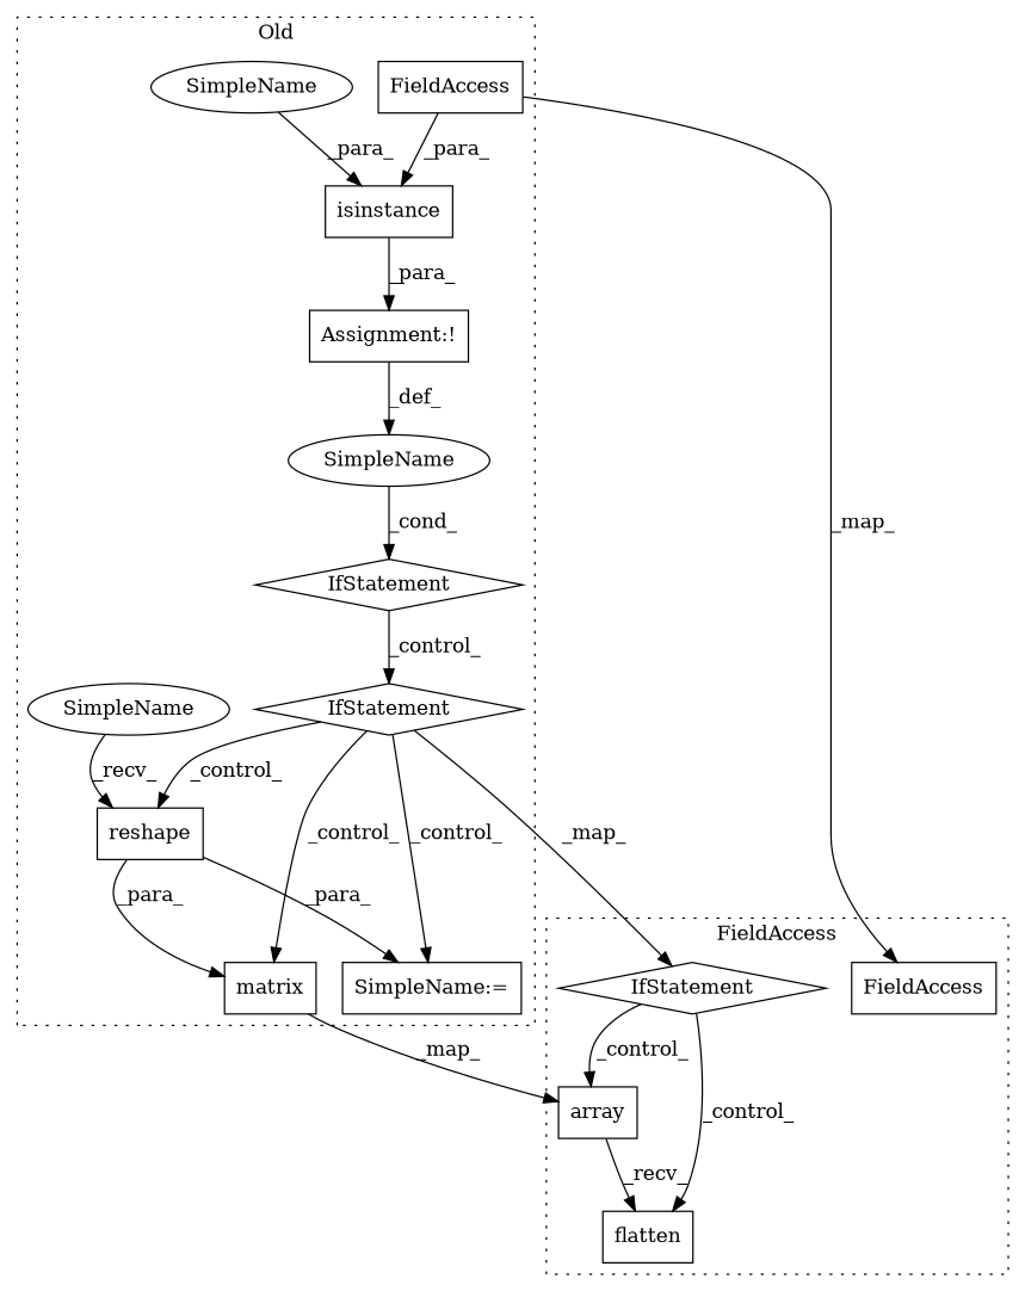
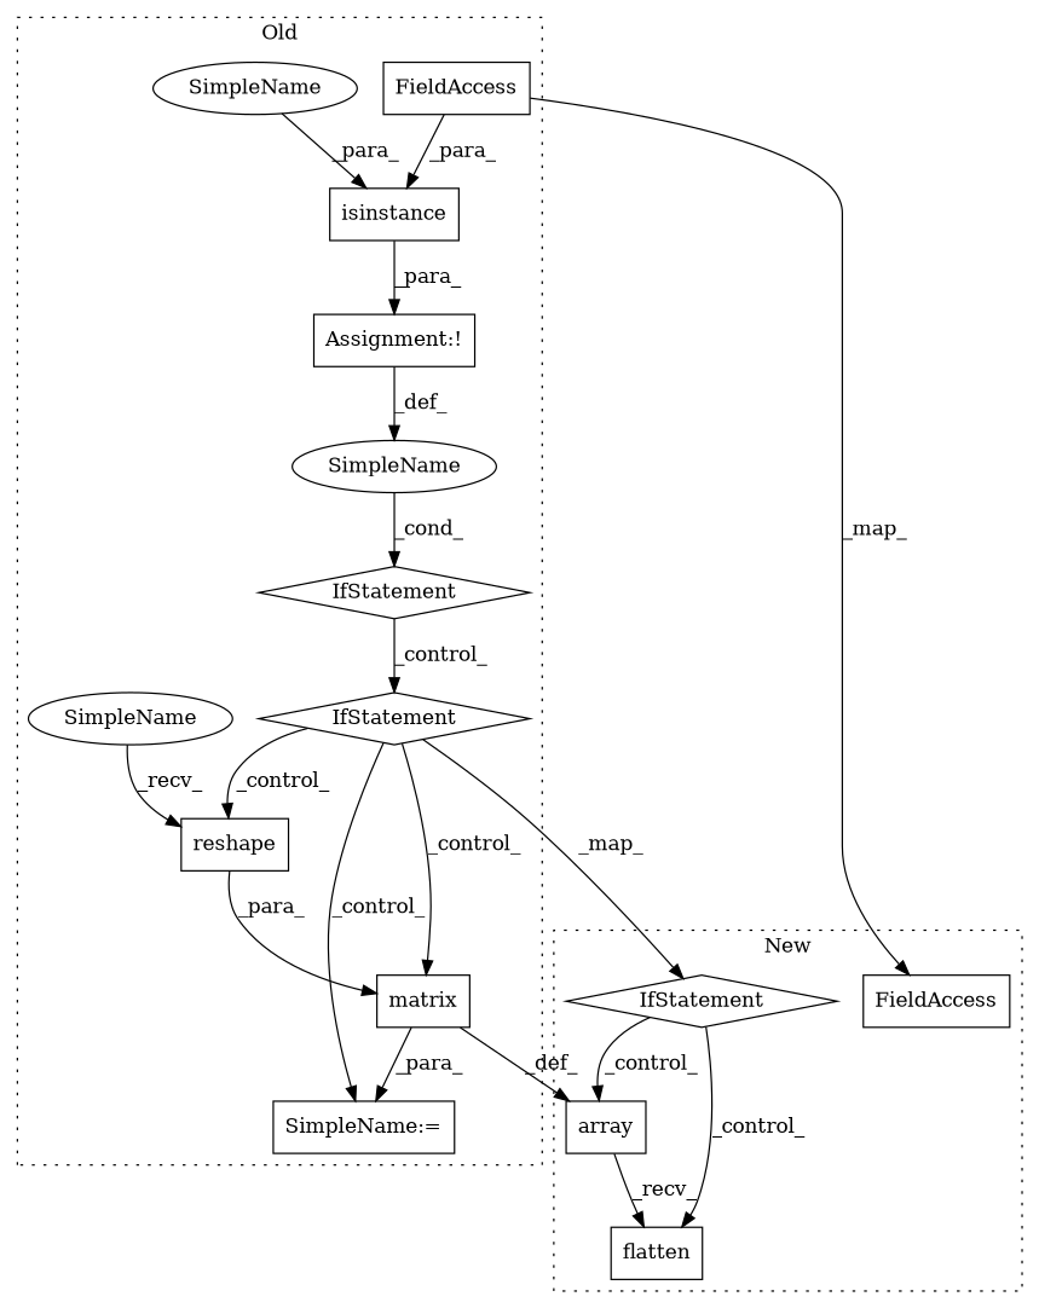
  digraph {
    node [a=32 l="4,2" shape=box]
    n1 [l="8,2" label=reshape s="2343,2386"]
    n2 [a=7 l=1 label="SimpleName:=" s=2336]
    n3 [l="7,1" label=matrix s="2308,2320"]
    n4 [a=38 l=1 label="Assignment:!" s=2100]
    n5 [a=25 label=IfStatement s="2141,2257" shape=diamond]
    n6 [a=42 label=SimpleName shape=ellipse l=""]
    n7 [l="11,1" label=isinstance s="2101,2130"]
    n8 [a=22 l=12 label=FieldAccess s=2118]
    n9 [a=25 label=IfStatement s="2096,2131" shape=diamond]
    n10 [a=42 l=5 label=SimpleName s=2112 shape=ellipse]
    n11 [a=42 l=5 label=SimpleName s=2337 shape=ellipse]
    n12 [l=9 label=flatten s=2054]
    n13 [l="6,1" label=array s="2041,2052"]
    n14 [a=25 label=IfStatement s="1880,2019" shape=diamond]
    n15 [a=22 l=12 label=FieldAccess s=1906]
    subgraph cluster_1 {
      label=Old
      style=dotted
      n1
      n2
      n3
      n4
      n5
      n6
      n7
      n8
      n9
      n10
      n11
    }
    subgraph cluster_2 {
-     label=FieldAccess
+     label=New
      style=dotted
      n12
      n13
      n14
      n15
    }
-   n1 -> n2 [label=_para_]
+   n3 -> n2 [label=_para_]
    n1 -> n3 [label=_para_]
-   n3 -> n13 [label=_map_]
+   n3 -> n13 [label=_def_]
    n4 -> n6 [label=_def_]
    n5 -> n1 [label=_control_]
    n5 -> n2 [label=_control_]
    n5 -> n3 [label=_control_]
    n5 -> n14 [label=_map_]
    n6 -> n9 [label=_cond_]
    n7 -> n4 [label=_para_]
    n8 -> n7 [label=_para_]
    n8 -> n15 [label=_map_]
    n9 -> n5 [label=_control_]
    n10 -> n7 [label=_para_]
    n11 -> n1 [label=_recv_]
    n13 -> n12 [label=_recv_]
    n14 -> n12 [label=_control_]
    n14 -> n13 [label=_control_]
  }
